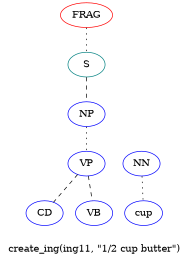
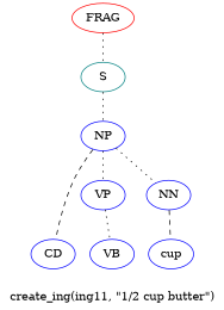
  graph {
    label="create_ing(ing11, \"1/2 cup butter\")"
    node [color=blue]
    edge [style=dotted]
    n1 [color=red label=FRAG]
    n2 [color=teal label=S]
    n3 [label=NP]
    n4 [label=VP]
    n5 [label=CD]
    n6 [label=NN]
    n7 [label=VB]
    n8 [label=cup]
    n1 -- n2
-   n2 -- n3 [style=dashed]
+   n2 -- n3
    n3 -- n4
-   n4 -- n5 [style=dashed]
-   n4 -- n7 [style=dashed]
-   n6 -- n8
+   n3 -- n5 [style=dashed]
+   n3 -- n6
+   n4 -- n7
+   n6 -- n8 [style=dashed]
  }
